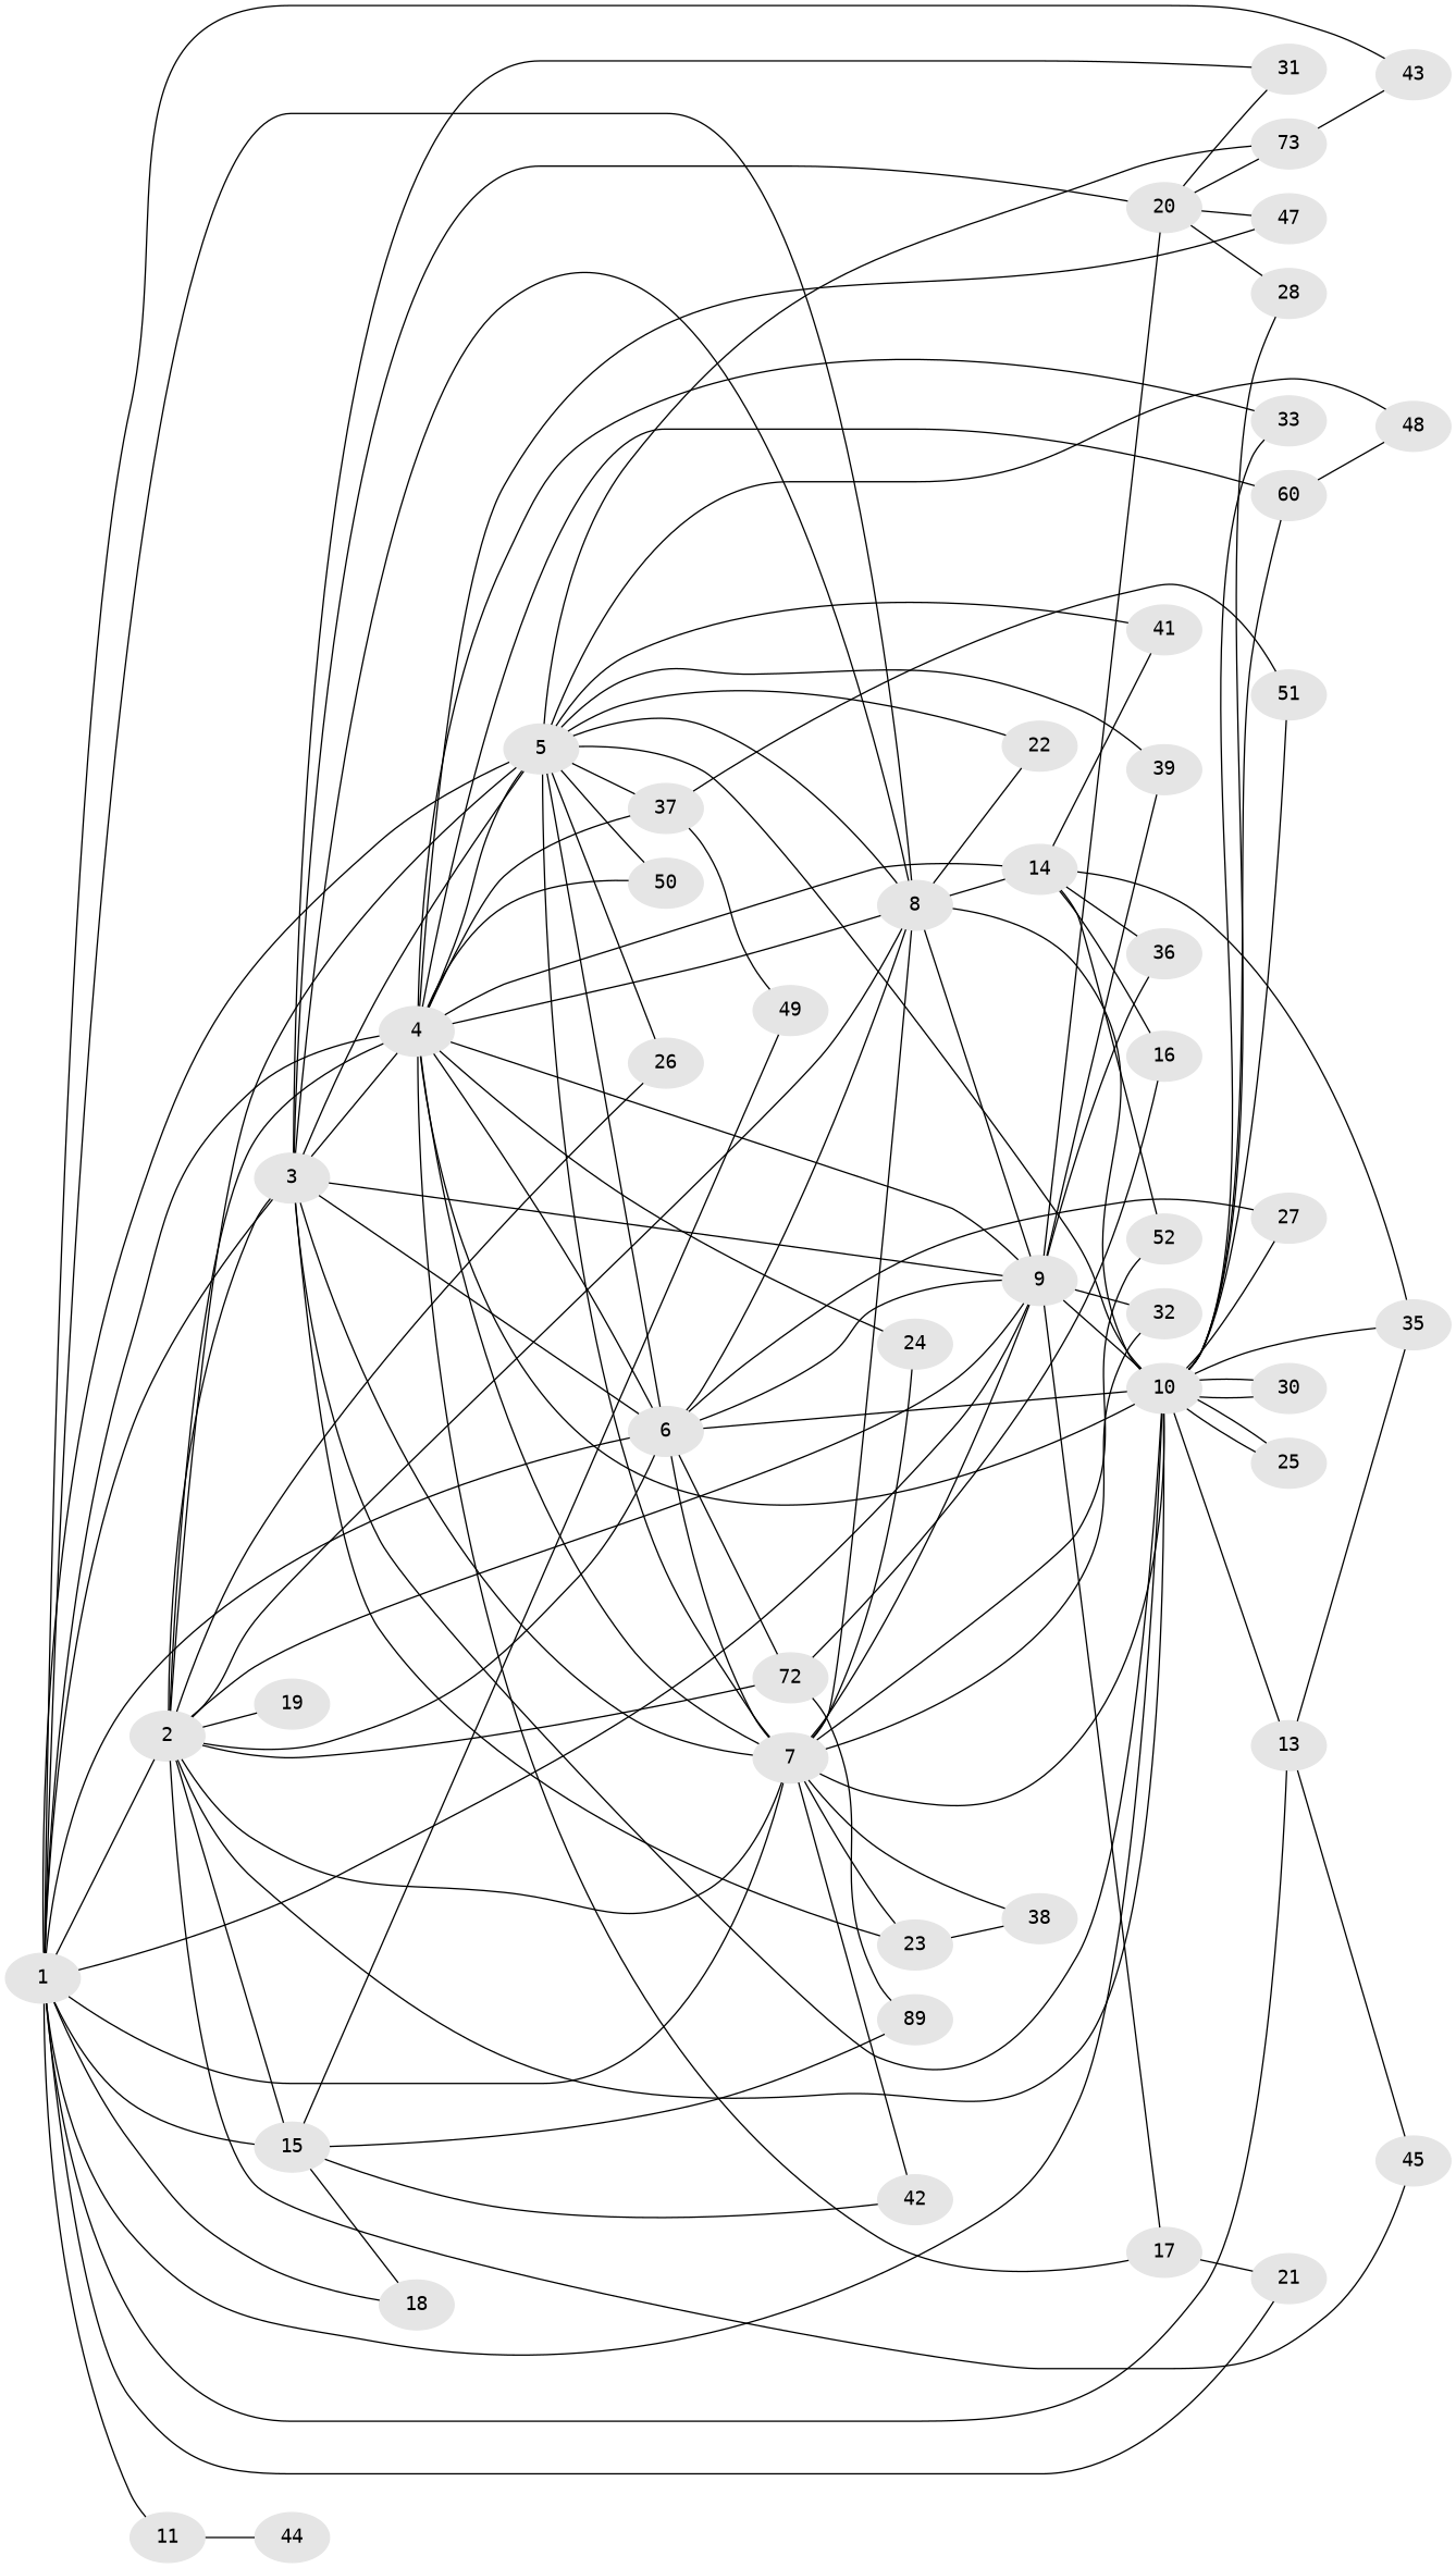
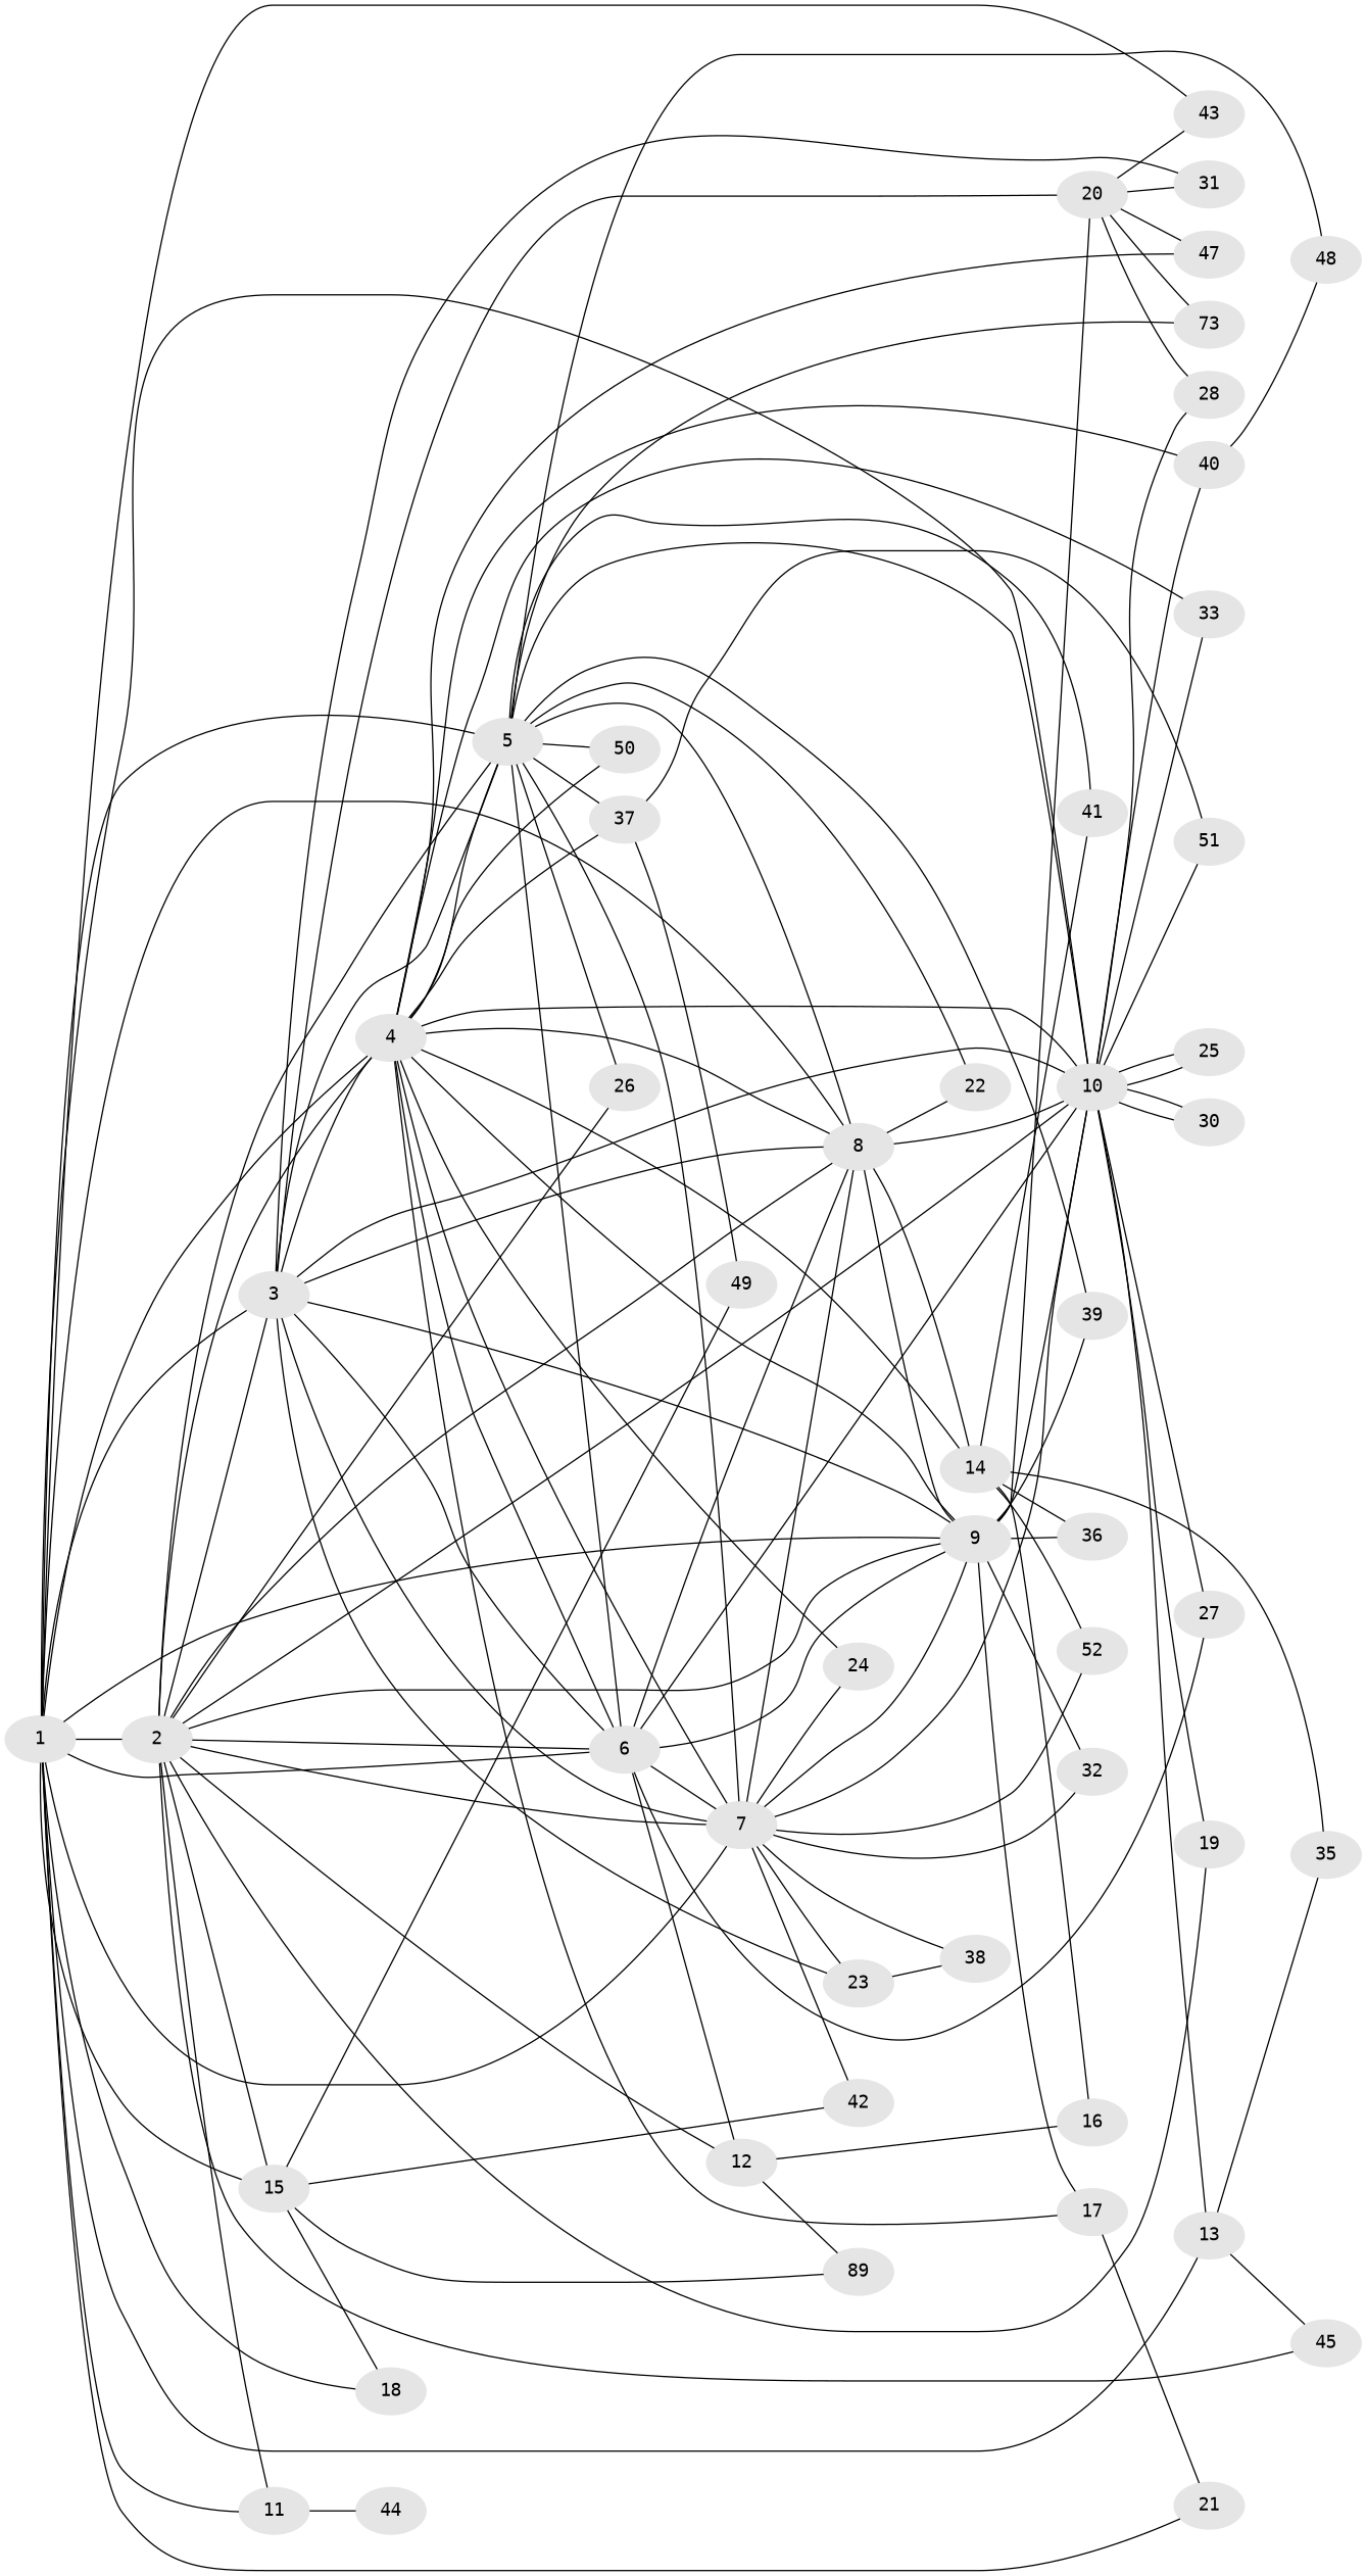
  graph {
    fontname="DejaVu Sans Mono"
    rankdir=LR
    node [color=gray90 fontname="DejaVu Sans Mono" style=filled]
    edge [fontname="DejaVu Sans Mono"]
    1
    2
    3
    4
    5
    6
    7
    8
    9
    10
    11
    13
    15
    18
    21
    43
-   12 [label=72]
+   12
    19
    26
    45
    20
    23
    31
    14
    17
    24
    33
    37
-   40 [label=60]
+   40
    47
    50
    22
    39
    41
    48
    n36 [label=73]
    27
    32
    38
    42
    52
    36
    25
    28
    30
    51
    44
    35
    n49 [label=89]
    49
    16
    1 -- 2
    1 -- 3
    1 -- 4
    1 -- 5
    1 -- 6
    1 -- 7
    1 -- 8
    1 -- 9
    1 -- 10
    1 -- 11
    1 -- 13
    1 -- 15
    1 -- 18
    1 -- 21
    1 -- 43
    2 -- 3
    2 -- 4
    2 -- 5
    2 -- 6
    2 -- 7
    2 -- 8
    2 -- 9
    2 -- 10
+   2 -- 11
    2 -- 15
    2 -- 12
    2 -- 19
    2 -- 26
    2 -- 45
    3 -- 4
    3 -- 5
    3 -- 6
    3 -- 7
    3 -- 8
    3 -- 9
    3 -- 10
    3 -- 20
    3 -- 23
    3 -- 31
    4 -- 5
    4 -- 6
    4 -- 7
    4 -- 8
    4 -- 9
    4 -- 10
    4 -- 14
    4 -- 17
    4 -- 24
    4 -- 33
    4 -- 37
    4 -- 40
    4 -- 47
    4 -- 50
    5 -- 6
    5 -- 7
    5 -- 8
    5 -- 10
    5 -- 26
    5 -- 37
    5 -- 50
    5 -- 22
    5 -- 39
    5 -- 41
    5 -- 48
    5 -- n36
    6 -- 7
    6 -- 8
    6 -- 9
    6 -- 10
    6 -- 12
    6 -- 27
    7 -- 8
    7 -- 9
    7 -- 10
    7 -- 23
    7 -- 24
    7 -- 32
    7 -- 38
    7 -- 42
    7 -- 52
    8 -- 9
    8 -- 10
    8 -- 14
    8 -- 22
    9 -- 10
    9 -- 20
    9 -- 17
    9 -- 39
    9 -- 32
    9 -- 36
    10 -- 13
-   10 -- 35
+   10 -- 19
    10 -- 33
    10 -- 40
    10 -- 27
    10 -- 25
    10 -- 25
    10 -- 28
    10 -- 30
    10 -- 30
    10 -- 51
    11 -- 44
    13 -- 45
    13 -- 35
    15 -- 18
    15 -- 42
    15 -- n49
    15 -- 49
    12 -- n49
    12 -- 16
-   n36 -- 43
+   20 -- 43
    20 -- 31
    20 -- 47
    20 -- n36
    20 -- 28
    23 -- 38
    14 -- 41
    14 -- 52
    14 -- 36
    14 -- 35
    14 -- 16
    17 -- 21
    37 -- 51
    37 -- 49
    40 -- 48
  }
